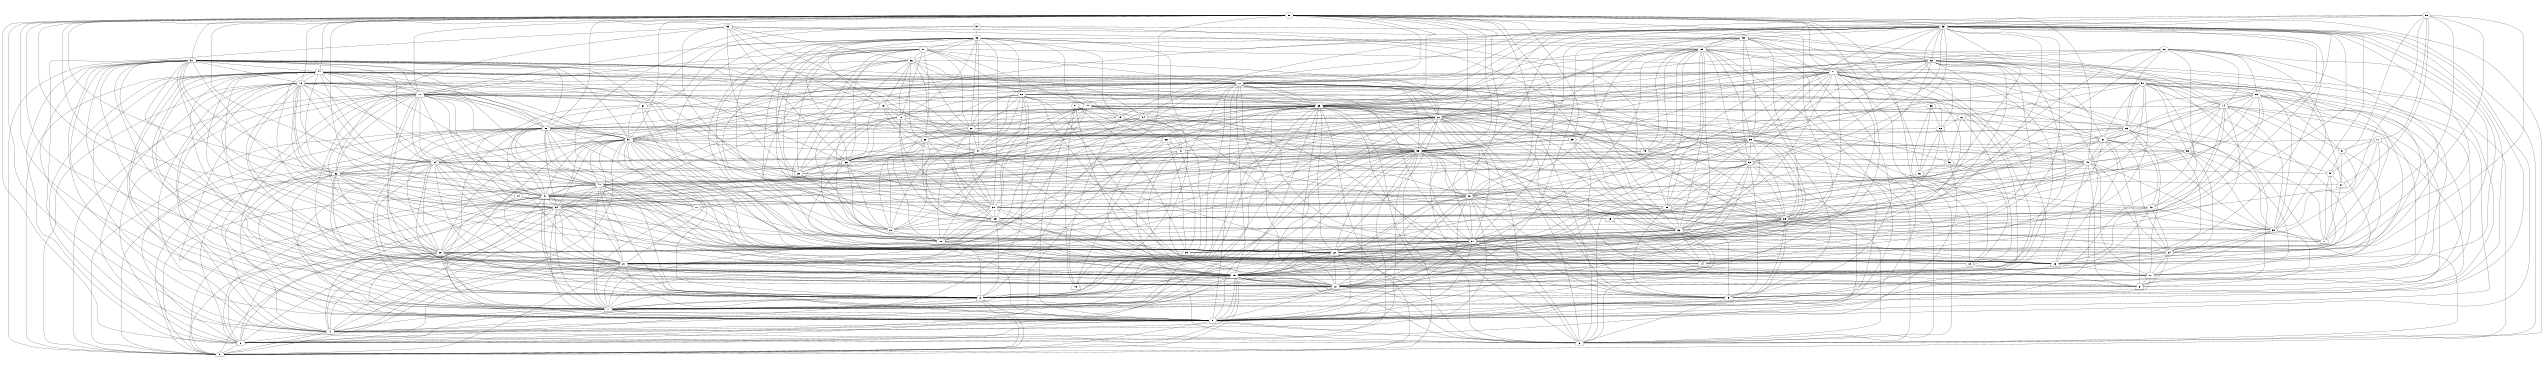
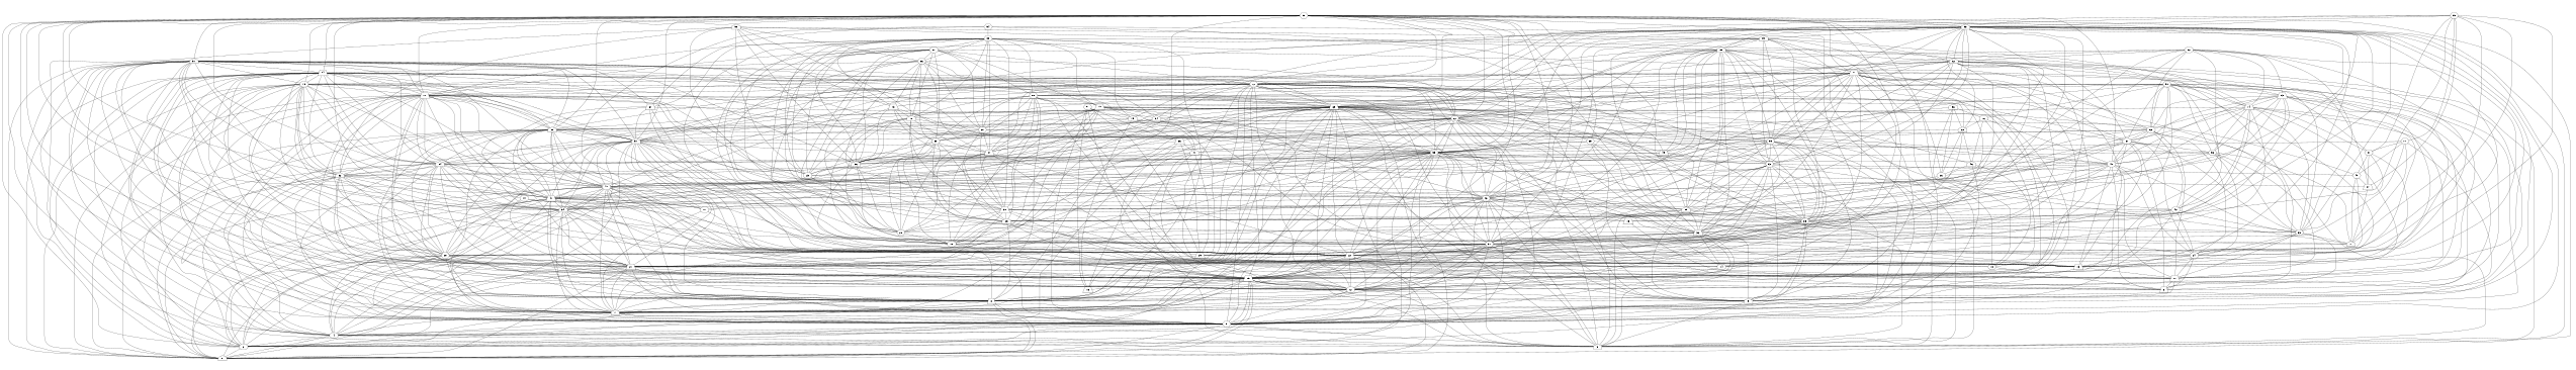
  digraph {
    rankdir=BT
    node [shape=hexagon]
    edge [arrowhead=both]
    0 [shape=house]
    2 [shape=octagon]
    4 [shape=octagon]
    5
    7 [shape=house]
    8 [shape=trapezium]
    19 [shape=trapezium]
    21 [shape=trapezium]
    28
    34 [shape=house]
    47 [shape=trapezium]
    48 [shape=octagon]
    52 [shape=house]
    54 [shape=house]
    55
    57 [shape=house]
    58 [shape=house]
    69 [shape=trapezium]
    71 [shape=trapezium]
    78 [shape=octagon]
    84 [shape=trapezium]
    97 [shape=house]
    98
    46 [shape=house]
    66 [shape=trapezium]
    43
    53
    72
    9 [shape=house]
    12 [shape=octagon]
    22 [shape=trapezium]
    31
    32 [shape=trapezium]
    35
    59
    62
    81 [shape=trapezium]
    82 [shape=house]
    85 [shape=house]
    93 [shape=house]
    13 [shape=trapezium]
    91
    10 [shape=octagon]
    17 [shape=octagon]
    30 [shape=trapezium]
    80
    77
    89 [shape=house]
    14 [shape=octagon]
    25 [shape=house]
    64 [shape=house]
    41 [shape=house]
    42 [shape=octagon]
    92 [shape=octagon]
    39 [shape=house]
    61 [shape=octagon]
    44 [shape=octagon]
    75 [shape=trapezium]
    36 [shape=house]
    65
    67 [shape=trapezium]
    99 [shape=house]
    56
    63 [shape=octagon]
    68 [shape=house]
    79 [shape=house]
    86
    88
    76 [shape=octagon]
    87 [shape=octagon]
    11 [shape=trapezium]
    37 [shape=trapezium]
    74 [shape=trapezium]
    95
    90
    83 [shape=trapezium]
    49 [shape=trapezium]
    60
    33
    40 [shape=octagon]
    24 [shape=octagon]
    70 [shape=house]
    26 [shape=octagon]
    20
    38
    94
    51
    96 [shape=house]
    73 [shape=trapezium]
    1 [shape=house]
    27 [shape=trapezium]
    45
    3 [shape=house]
    6 [shape=trapezium]
    15 [shape=trapezium]
    18
    23 [shape=octagon]
    16 [shape=trapezium]
    29 [shape=trapezium]
    0 -> 2
    0 -> 4
    0 -> 5
    0 -> 7
    0 -> 8
    0 -> 19
    0 -> 21
    0 -> 28
    0 -> 34
    0 -> 47
    0 -> 48
    0 -> 52
    0 -> 54
    0 -> 55
    0 -> 57
    0 -> 58
    0 -> 69
    0 -> 71
    0 -> 78
    0 -> 84
    0 -> 97
    0 -> 98
    2 -> 4
    2 -> 5
    2 -> 7
    2 -> 8
    2 -> 19
    2 -> 21
    2 -> 28
    2 -> 34
    2 -> 47
    2 -> 48
    2 -> 54
    2 -> 55
    2 -> 57
    2 -> 58
    2 -> 69
    2 -> 71
    2 -> 78
    2 -> 84
    2 -> 97
    2 -> 98
    2 -> 46
    2 -> 66
    4 -> 5
    4 -> 7
    4 -> 8
    4 -> 19
    4 -> 21
    4 -> 28
    4 -> 34
    4 -> 47
    4 -> 48
    4 -> 52
    4 -> 55
    4 -> 57
    4 -> 58
    4 -> 69
    4 -> 71
    4 -> 78
    4 -> 84
    4 -> 97
    4 -> 98
    4 -> 43
    5 -> 7
    5 -> 8
    5 -> 19
    5 -> 21
    5 -> 28
    5 -> 34
    5 -> 47
    5 -> 48
    5 -> 52
    5 -> 54
    5 -> 57
    5 -> 58
    5 -> 69
    5 -> 71
    5 -> 78
    5 -> 84
    5 -> 97
    5 -> 98
    5 -> 43
    5 -> 53
    5 -> 72
    5 -> 9
    5 -> 12
    5 -> 22
    5 -> 31
    5 -> 32
    5 -> 35
    5 -> 59
    5 -> 62
    5 -> 81
    5 -> 82
    5 -> 85
    5 -> 93
    5 -> 13
    5 -> 91
    7 -> 8
    7 -> 19
    7 -> 21
    7 -> 28
    7 -> 34
    7 -> 47
    7 -> 48
    7 -> 52
    7 -> 54
    7 -> 55
    7 -> 58
    7 -> 69
    7 -> 71
    7 -> 78
    7 -> 84
    7 -> 97
    7 -> 98
    7 -> 43
    7 -> 72
    7 -> 12
    7 -> 22
    7 -> 31
    7 -> 62
    7 -> 81
    7 -> 93
    7 -> 10
    7 -> 17
    7 -> 30
    7 -> 80
    8 -> 19
    8 -> 21
    8 -> 28
    8 -> 34
    8 -> 47
    8 -> 48
    8 -> 52
    8 -> 54
    8 -> 55
    8 -> 57
    8 -> 69
    8 -> 71
    8 -> 78
    8 -> 84
    8 -> 97
    8 -> 98
    8 -> 72
    8 -> 12
    8 -> 22
    8 -> 62
    8 -> 10
    8 -> 77
    8 -> 89
    8 -> 14
    8 -> 25
    8 -> 64
    19 -> 21
    19 -> 28
    19 -> 34
    19 -> 47
    19 -> 48
    19 -> 52
    19 -> 54
    19 -> 55
    19 -> 57
    19 -> 58
    19 -> 71
    19 -> 78
    19 -> 84
    19 -> 97
    19 -> 98
    19 -> 66
    19 -> 43
    19 -> 53
    19 -> 72
    19 -> 22
    19 -> 31
    19 -> 32
    19 -> 35
    19 -> 59
    19 -> 62
    19 -> 81
    19 -> 82
    19 -> 85
    19 -> 93
    19 -> 41
    19 -> 42
    19 -> 92
    21 -> 28
    21 -> 34
    21 -> 47
    21 -> 48
    21 -> 52
    21 -> 54
    21 -> 55
    21 -> 57
    21 -> 58
    21 -> 69
    21 -> 78
    21 -> 84
    21 -> 97
    21 -> 98
    21 -> 72
    21 -> 22
    21 -> 31
    21 -> 62
    21 -> 81
    21 -> 82
    21 -> 39
    21 -> 61
    21 -> 44
    28 -> 34
    28 -> 47
    28 -> 48
    28 -> 52
    28 -> 54
    28 -> 55
    28 -> 57
    28 -> 58
    28 -> 69
    28 -> 71
    28 -> 84
    28 -> 97
    28 -> 98
    28 -> 31
    28 -> 75
    34 -> 47
    34 -> 48
    34 -> 52
    34 -> 54
    34 -> 55
    34 -> 57
    34 -> 58
    34 -> 69
    34 -> 71
    34 -> 78
    34 -> 97
    34 -> 98
    34 -> 43
    34 -> 72
    34 -> 62
    34 -> 36
    47 -> 48
    47 -> 52
    47 -> 54
    47 -> 55
    47 -> 57
    47 -> 58
    47 -> 69
    47 -> 71
    47 -> 78
    47 -> 84
    47 -> 98
    47 -> 72
    47 -> 62
    47 -> 61
    47 -> 65
    47 -> 67
    48 -> 52
    48 -> 54
    48 -> 55
    48 -> 57
    48 -> 58
    48 -> 69
    48 -> 71
    48 -> 78
    48 -> 84
    48 -> 97
    48 -> 72
    48 -> 62
    48 -> 81
    48 -> 93
    52 -> 54
    52 -> 55
    52 -> 57
    52 -> 58
    52 -> 69
    52 -> 71
    52 -> 78
    52 -> 84
    52 -> 97
    52 -> 98
    52 -> 99
    54 -> 55
    54 -> 57
    54 -> 58
    54 -> 69
    54 -> 71
    54 -> 78
    54 -> 84
    54 -> 97
    54 -> 98
    54 -> 93
    54 -> 56
    55 -> 57
    55 -> 58
    55 -> 69
    55 -> 71
    55 -> 78
    55 -> 84
    55 -> 97
    55 -> 98
    55 -> 72
-   49 -> 59
+   55 -> 59
    55 -> 62
    55 -> 81
    55 -> 82
    55 -> 85
    55 -> 93
    55 -> 77
    55 -> 63
    57 -> 58
    57 -> 69
    57 -> 71
    57 -> 78
    57 -> 84
    57 -> 97
    57 -> 98
    57 -> 72
    57 -> 62
    57 -> 81
    57 -> 93
    57 -> 67
    57 -> 68
    58 -> 69
    58 -> 71
    58 -> 78
    58 -> 84
    58 -> 97
    58 -> 98
    58 -> 72
    58 -> 62
    58 -> 64
    58 -> 79
    69 -> 71
    69 -> 78
    69 -> 84
    69 -> 97
    69 -> 98
    69 -> 72
    69 -> 81
    69 -> 82
    69 -> 85
    69 -> 93
    69 -> 92
    69 -> 86
    71 -> 78
    71 -> 84
    71 -> 97
    71 -> 98
    71 -> 72
    71 -> 81
    71 -> 89
    71 -> 88
    78 -> 84
    78 -> 97
    78 -> 98
    78 -> 81
    84 -> 97
    84 -> 98
    84 -> 86
    97 -> 98
    46 -> 80
    46 -> 68
    46 -> 76
    66 -> 69
    66 -> 91
    66 -> 79
    43 -> 48
    43 -> 54
    43 -> 55
    43 -> 57
    43 -> 69
    43 -> 98
    43 -> 53
    43 -> 72
    43 -> 59
    43 -> 62
    43 -> 81
    43 -> 82
    43 -> 85
    43 -> 89
    43 -> 64
    53 -> 55
    53 -> 69
    53 -> 72
    53 -> 59
    53 -> 62
    53 -> 81
    53 -> 82
    53 -> 85
    53 -> 93
    53 -> 89
    72 -> 84
    72 -> 97
    72 -> 98
    72 -> 81
    72 -> 85
    72 -> 93
    72 -> 87
    9 -> 19
    9 -> 55
    9 -> 69
    9 -> 43
    9 -> 53
    9 -> 12
    9 -> 31
    9 -> 32
    9 -> 35
    9 -> 62
    9 -> 81
    9 -> 82
    9 -> 85
    9 -> 93
    9 -> 89
    9 -> 39
    9 -> 11
    12 -> 19
    12 -> 21
    12 -> 34
    12 -> 47
    12 -> 48
    12 -> 52
    12 -> 55
    12 -> 57
    12 -> 58
    12 -> 69
    12 -> 71
    12 -> 84
    12 -> 97
    12 -> 98
    12 -> 43
    12 -> 53
    12 -> 72
    12 -> 22
    12 -> 31
    12 -> 32
    12 -> 35
    12 -> 59
    12 -> 81
    12 -> 82
    12 -> 85
    12 -> 93
    12 -> 88
    22 -> 34
    22 -> 47
    22 -> 48
    22 -> 55
    22 -> 57
    22 -> 58
    22 -> 69
    22 -> 71
    22 -> 84
    22 -> 97
    22 -> 98
    22 -> 43
    22 -> 53
    22 -> 31
    22 -> 35
    22 -> 62
    22 -> 81
    22 -> 85
    22 -> 93
    22 -> 68
    22 -> 37
    31 -> 48
    31 -> 55
    31 -> 57
    31 -> 69
    31 -> 71
    31 -> 78
    31 -> 98
    31 -> 43
    31 -> 53
    31 -> 72
    31 -> 32
    31 -> 35
    31 -> 59
    31 -> 62
    31 -> 82
    31 -> 85
    31 -> 93
    31 -> 74
    32 -> 55
    32 -> 58
    32 -> 69
    32 -> 43
    32 -> 53
    32 -> 35
    32 -> 59
    32 -> 62
    32 -> 81
    32 -> 85
    32 -> 93
    32 -> 89
    32 -> 42
    32 -> 92
    32 -> 39
    35 -> 55
    35 -> 69
    35 -> 43
    35 -> 53
    35 -> 72
    35 -> 59
    35 -> 62
    35 -> 81
    35 -> 82
    35 -> 93
    35 -> 89
    35 -> 39
    35 -> 95
    35 -> 90
    35 -> 83
    35 -> 49
    59 -> 69
    59 -> 62
    59 -> 81
    59 -> 82
    59 -> 85
    59 -> 93
    59 -> 89
    59 -> 60
    62 -> 69
    62 -> 71
    62 -> 84
    62 -> 97
    62 -> 98
    62 -> 72
    62 -> 81
    62 -> 82
    62 -> 85
    62 -> 93
    81 -> 98
    81 -> 82
    81 -> 85
    81 -> 93
    82 -> 85
    82 -> 93
    82 -> 89
    82 -> 92
    85 -> 93
    85 -> 89
    85 -> 99
    93 -> 98
    93 -> 95
    13 -> 55
    13 -> 30
    13 -> 80
    13 -> 25
    13 -> 42
    13 -> 92
    13 -> 61
    13 -> 75
    13 -> 67
    13 -> 88
    13 -> 87
    13 -> 37
    13 -> 74
    13 -> 90
    13 -> 83
    13 -> 33
    13 -> 40
    13 -> 24
    10 -> 62
    10 -> 30
    10 -> 80
    10 -> 77
    10 -> 25
    10 -> 75
    10 -> 36
    10 -> 86
    10 -> 88
    10 -> 87
    10 -> 37
    10 -> 40
    10 -> 70
    10 -> 26
    10 -> 20
    10 -> 38
    17 -> 47
    17 -> 57
    17 -> 59
    17 -> 64
    17 -> 44
    17 -> 94
    30 -> 47
    30 -> 93
    30 -> 61
    30 -> 75
    30 -> 65
    30 -> 63
    30 -> 86
    30 -> 88
    30 -> 87
    30 -> 37
    30 -> 60
    30 -> 70
    30 -> 38
    80 -> 88
    80 -> 87
    80 -> 90
    77 -> 95
    89 -> 93
    89 -> 99
-   14 -> 58
    14 -> 43
    14 -> 32
    14 -> 93
    14 -> 17
    14 -> 36
    14 -> 67
    14 -> 74
    14 -> 90
    14 -> 24
    14 -> 51
    25 -> 43
    25 -> 30
    25 -> 80
    25 -> 92
    25 -> 61
    25 -> 63
    25 -> 88
    25 -> 87
    25 -> 37
    25 -> 60
    25 -> 40
    25 -> 70
    25 -> 38
    64 -> 93
    64 -> 67
    64 -> 86
    64 -> 74
    41 -> 66
    41 -> 92
    41 -> 99
    41 -> 79
    41 -> 96
    42 -> 69
    42 -> 82
    42 -> 44
    42 -> 63
    42 -> 74
    42 -> 83
    39 -> 71
+   39 -> 43
    39 -> 53
    39 -> 59
    39 -> 82
    39 -> 85
    39 -> 93
    39 -> 99
    39 -> 49
    39 -> 94
    61 -> 71
    61 -> 80
    61 -> 75
    61 -> 63
    61 -> 88
    61 -> 74
    61 -> 90
    61 -> 83
    44 -> 78
    44 -> 67
    75 -> 80
    75 -> 88
    75 -> 87
    75 -> 90
    36 -> 84
    36 -> 66
    36 -> 64
    36 -> 41
    36 -> 99
    36 -> 88
    36 -> 87
    36 -> 37
    36 -> 49
    36 -> 60
    36 -> 70
    36 -> 38
    36 -> 73
    65 -> 98
    65 -> 80
    67 -> 97
    67 -> 88
    67 -> 94
    56 -> 61
    56 -> 65
    56 -> 74
    56 -> 90
    56 -> 83
    63 -> 80
    63 -> 92
    63 -> 75
    63 -> 87
    63 -> 74
    63 -> 90
    63 -> 83
    68 -> 72
    68 -> 93
    68 -> 76
    68 -> 96
    79 -> 97
    79 -> 91
    79 -> 88
    79 -> 95
    86 -> 99
    86 -> 88
    86 -> 87
    88 -> 94
    76 -> 90
    76 -> 96
    87 -> 88
    11 -> 21
    11 -> 13
    11 -> 30
    11 -> 80
    11 -> 25
    11 -> 75
    11 -> 56
    11 -> 63
    11 -> 74
    11 -> 90
    11 -> 83
    11 -> 33
    11 -> 40
    11 -> 24
    37 -> 72
    37 -> 80
    37 -> 75
    37 -> 63
    37 -> 86
    37 -> 88
    37 -> 95
    37 -> 60
    37 -> 70
    37 -> 38
    74 -> 81
    74 -> 92
    74 -> 90
    74 -> 83
    74 -> 94
    83 -> 85
    83 -> 92
    83 -> 90
    49 -> 85
    49 -> 89
    49 -> 86
    49 -> 90
    49 -> 73
    60 -> 80
    60 -> 75
    60 -> 86
    60 -> 88
    60 -> 87
    60 -> 90
    60 -> 70
    33 -> 98
    33 -> 35
    33 -> 42
    33 -> 92
    33 -> 61
    33 -> 65
    33 -> 56
    33 -> 63
    33 -> 74
    33 -> 90
    33 -> 40
    33 -> 51
    40 -> 98
    40 -> 61
    40 -> 75
    40 -> 56
    40 -> 63
    40 -> 76
    40 -> 74
    40 -> 83
    40 -> 60
    40 -> 73
    24 -> 31
    24 -> 64
    24 -> 42
    24 -> 92
    24 -> 61
    24 -> 65
    24 -> 56
    24 -> 63
    24 -> 95
    24 -> 90
    24 -> 83
    24 -> 33
    24 -> 40
    70 -> 80
    70 -> 75
    70 -> 86
    70 -> 88
    70 -> 87
    70 -> 73
    26 -> 46
    26 -> 89
    26 -> 68
    26 -> 40
    26 -> 96
    20 -> 30
    20 -> 80
    20 -> 25
    20 -> 75
    20 -> 36
    20 -> 86
    20 -> 88
    20 -> 87
    20 -> 37
    20 -> 83
    20 -> 60
    20 -> 38
    20 -> 73
    20 -> 23
    38 -> 80
    38 -> 75
    38 -> 79
    38 -> 86
    38 -> 87
    38 -> 60
    38 -> 73
    51 -> 77
    51 -> 74
    51 -> 95
    51 -> 83
    73 -> 99
    73 -> 86
    73 -> 88
    73 -> 90
    1 -> 53
    1 -> 72
    1 -> 77
    1 -> 56
    1 -> 95
    1 -> 33
    1 -> 70
    1 -> 27
    1 -> 45
    27 -> 57
    27 -> 81
    27 -> 95
    27 -> 51
    27 -> 45
    45 -> 53
    45 -> 77
    45 -> 79
    45 -> 51
    3 -> 4
    3 -> 5
    3 -> 19
    3 -> 55
    3 -> 69
    3 -> 43
    3 -> 72
    3 -> 9
    3 -> 12
    3 -> 22
    3 -> 31
    3 -> 32
    3 -> 35
    3 -> 59
    3 -> 62
    3 -> 81
    3 -> 82
    3 -> 85
    3 -> 93
    3 -> 89
    3 -> 41
    3 -> 39
    3 -> 99
    6 -> 97
    6 -> 91
    6 -> 61
    6 -> 65
    6 -> 11
    6 -> 74
    6 -> 90
    6 -> 83
    6 -> 33
    6 -> 40
    6 -> 24
    6 -> 15
    6 -> 18
    15 -> 30
    15 -> 41
    15 -> 56
    15 -> 40
    18 -> 46
    18 -> 22
    18 -> 75
    18 -> 76
    18 -> 26
    18 -> 96
    23 -> 78
    23 -> 84
    23 -> 36
    23 -> 99
    23 -> 86
    23 -> 88
    23 -> 87
    23 -> 49
    23 -> 40
    23 -> 70
    23 -> 38
    16 -> 19
    16 -> 91
    16 -> 41
    16 -> 79
    16 -> 29
    29 -> 66
    29 -> 31
    29 -> 32
    29 -> 91
    29 -> 41
    29 -> 95
    29 -> 38
    29 -> 45
  }
